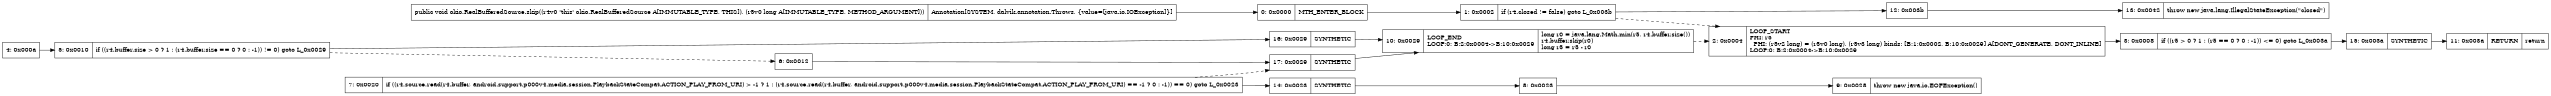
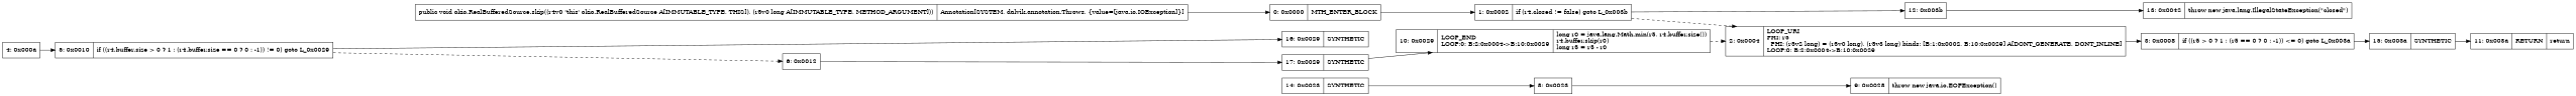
  digraph {
    rankdir=LR
    node [shape=record]
    n1 [label="{0\:\ 0x0000|MTH_ENTER_BLOCK\l}"]
    n2 [label="{1\:\ 0x0002|if (r4.closed != false) goto L_0x003b\l}"]
-   n3 [label="{2\:\ 0x0004|LOOP_START\lPHI: r5 \l  PHI: (r5v2 long) = (r5v0 long), (r5v3 long) binds: [B:1:0x0002, B:10:0x0029] A[DONT_GENERATE, DONT_INLINE]\lLOOP:0: B:2:0x0004\-\>B:10:0x0029\l}"]
+   n3 [label="{2\:\ 0x0004|LOOP_URI\lPHI: r5 \l  PHI: (r5v2 long) = (r5v0 long), (r5v3 long) binds: [B:1:0x0002, B:10:0x0029] A[DONT_GENERATE, DONT_INLINE]\lLOOP:0: B:2:0x0004\-\>B:10:0x0029\l}"]
    n4 [label="{12\:\ 0x003b}"]
    n5 [label="{3\:\ 0x0008|if ((r5 \> 0 ? 1 : (r5 == 0 ? 0 : \-1)) \<= 0) goto L_0x003a\l}"]
    n6 [label="{13\:\ 0x0042|throw new java.lang.IllegalStateException(\"closed\")\l}"]
    n7 [label="{15\:\ 0x003a|SYNTHETIC\l}"]
    n8 [label="{4\:\ 0x000a}"]
    n9 [label="{5\:\ 0x0010|if ((r4.buffer.size \> 0 ? 1 : (r4.buffer.size == 0 ? 0 : \-1)) != 0) goto L_0x0029\l}"]
    n10 [label="{11\:\ 0x003a|RETURN\l|return\l}"]
    n11 [label="{6\:\ 0x0012}"]
    n12 [label="{16\:\ 0x0029|SYNTHETIC\l}"]
    n13 [label="{17\:\ 0x0029|SYNTHETIC\l}"]
    n14 [label="{10\:\ 0x0029|LOOP_END\lLOOP:0: B:2:0x0004\-\>B:10:0x0029\l|long r0 = java.lang.Math.min(r5, r4.buffer.size())\lr4.buffer.skip(r0)\llong r5 = r5 \- r0\l}"]
-   n15 [label="{7\:\ 0x0020|if ((r4.source.read(r4.buffer, android.support.p000v4.media.session.PlaybackStateCompat.ACTION_PLAY_FROM_URI) \> \-1 ? 1 : (r4.source.read(r4.buffer, android.support.p000v4.media.session.PlaybackStateCompat.ACTION_PLAY_FROM_URI) == \-1 ? 0 : \-1)) == 0) goto L_0x0023\l}"]
    n16 [label="{14\:\ 0x0023|SYNTHETIC\l}"]
    n17 [label="{8\:\ 0x0023}"]
    n18 [label="{9\:\ 0x0028|throw new java.io.EOFException()\l}"]
    n19 [label="{public void okio.RealBufferedSource.skip((r4v0 'this' okio.RealBufferedSource A[IMMUTABLE_TYPE, THIS]), (r5v0 long A[IMMUTABLE_TYPE, METHOD_ARGUMENT]))  | Annotation[SYSTEM, dalvik.annotation.Throws, \{value=[java.io.IOException]\}]\l}"]
    n1 -> n2
    n2 -> n3 [style=dashed]
    n2 -> n4
    n3 -> n5
    n4 -> n6
    n5 -> n7
    n7 -> n10
    n8 -> n9
    n9 -> n11 [style=dashed]
    n9 -> n12
    n11 -> n13
-   n12 -> n14
    n13 -> n14
    n14 -> n3 [style=dashed]
-   n15 -> n13 [style=dashed]
-   n15 -> n16
    n16 -> n17
    n17 -> n18
    n19 -> n1
  }
